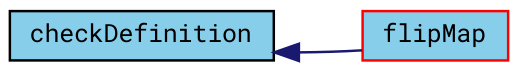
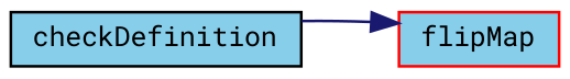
  digraph {
    rankdir=LR
    fontname="Roboto Mono"
    node [fillcolor=skyblue fontname="Roboto Mono" fontsize=10 shape=record style=filled]
    n1 [color=black fontcolor=black height=0.2 label=checkDefinition width=0.4]
    n2 [color=red height=0.2 label=flipMap width=0.4]
-   n1 -> n2 [color=midnightblue dir=back fontname="Roboto Mono" fontsize=10 labelfontname=FreeSans labelfontsize=10 style=solid]
+   n2 -> n1 [color=midnightblue dir=back fontname="Roboto Mono" fontsize=10 labelfontname=FreeSans labelfontsize=10 style=solid]
  }
